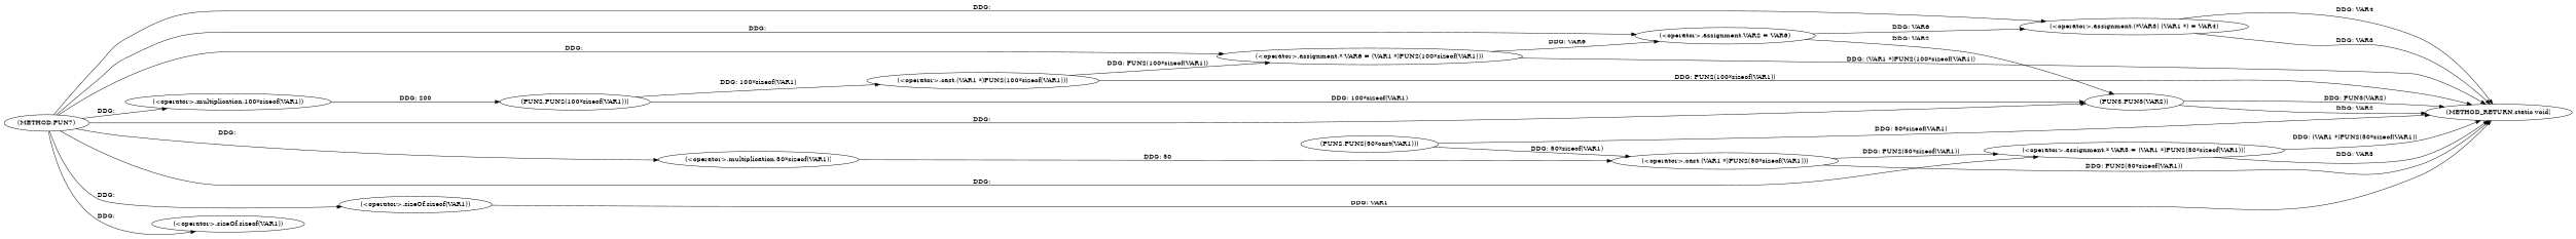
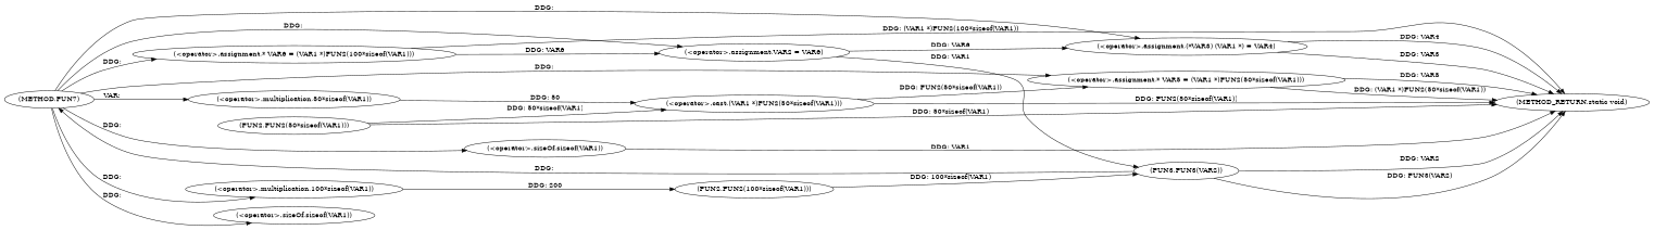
  digraph {
    rankdir=LR
    n1 [label="(METHOD,FUN7)"]
    n2 [label="(<operator>.assignment,(*VAR3) (VAR1 *) = VAR4)"]
    n3 [label="(<operator>.assignment,* VAR5 = (VAR1 *)FUN2(50*sizeof(VAR1)))"]
    n4 [label="(<operator>.multiplication,50*sizeof(VAR1))"]
    n5 [label="(<operator>.sizeOf,sizeof(VAR1))"]
    n6 [label="(<operator>.assignment,* VAR6 = (VAR1 *)FUN2(100*sizeof(VAR1)))"]
    n7 [label="(<operator>.multiplication,100*sizeof(VAR1))"]
    n8 [label="(<operator>.sizeOf,sizeof(VAR1))"]
    n9 [label="(<operator>.assignment,VAR2 = VAR6)"]
    n10 [label="(FUN3,FUN3(VAR2))"]
    n11 [label="(METHOD_RETURN,static void)"]
    n12 [label="(<operator>.cast,(VAR1 *)FUN2(50*sizeof(VAR1)))"]
    n13 [label="(FUN2,FUN2(100*sizeof(VAR1)))"]
-   n14 [label="(FUN2,FUN2(50*cast(VAR1)))"]
-   n15 [label="(<operator>.cast,(VAR1 *)FUN2(100*sizeof(VAR1)))"]
+   n14 [label="(FUN2,FUN2(50*sizeof(VAR1)))"]
    n1 -> n2 [label="DDG: "]
    n1 -> n3 [label="DDG: "]
-   n1 -> n4 [label="DDG: "]
+   n1 -> n4 [label="VAR: "]
    n1 -> n5 [label="DDG: "]
    n1 -> n6 [label="DDG: "]
    n1 -> n7 [label="DDG: "]
    n1 -> n8 [label="DDG: "]
    n1 -> n9 [label="DDG: "]
-   n1 -> n10 [label="DDG: "]
+   n10 -> n1 [label="DDG: "]
    n2 -> n11 [label="DDG: VAR3"]
    n2 -> n11 [label="DDG: VAR4"]
    n3 -> n11 [label="DDG: (VAR1 *)FUN2(50*sizeof(VAR1))"]
    n3 -> n11 [label="DDG: VAR5"]
    n4 -> n12 [label="DDG: 50"]
    n6 -> n9 [label="DDG: VAR6"]
    n6 -> n11 [label="DDG: (VAR1 *)FUN2(100*sizeof(VAR1))"]
    n7 -> n13 [label="DDG: 200"]
    n8 -> n11 [label="DDG: VAR1"]
    n9 -> n2 [label="DDG: VAR6"]
-   n9 -> n10 [label="DDG: VAR2"]
+   n9 -> n10 [label="DDG: VAR1"]
    n10 -> n11 [label="DDG: VAR2"]
    n10 -> n11 [label="DDG: FUN3(VAR2)"]
    n12 -> n3 [label="DDG: FUN2(50*sizeof(VAR1))"]
    n12 -> n11 [label="DDG: FUN2(50*sizeof(VAR1))"]
    n13 -> n10 [label="DDG: 100*sizeof(VAR1)"]
-   n13 -> n15 [label="DDG: 100*sizeof(VAR1)"]
    n14 -> n11 [label="DDG: 50*sizeof(VAR1)"]
    n14 -> n12 [label="DDG: 50*sizeof(VAR1)"]
-   n15 -> n6 [label="DDG: FUN2(100*sizeof(VAR1))"]
-   n15 -> n11 [label="DDG: FUN2(100*sizeof(VAR1))"]
  }
